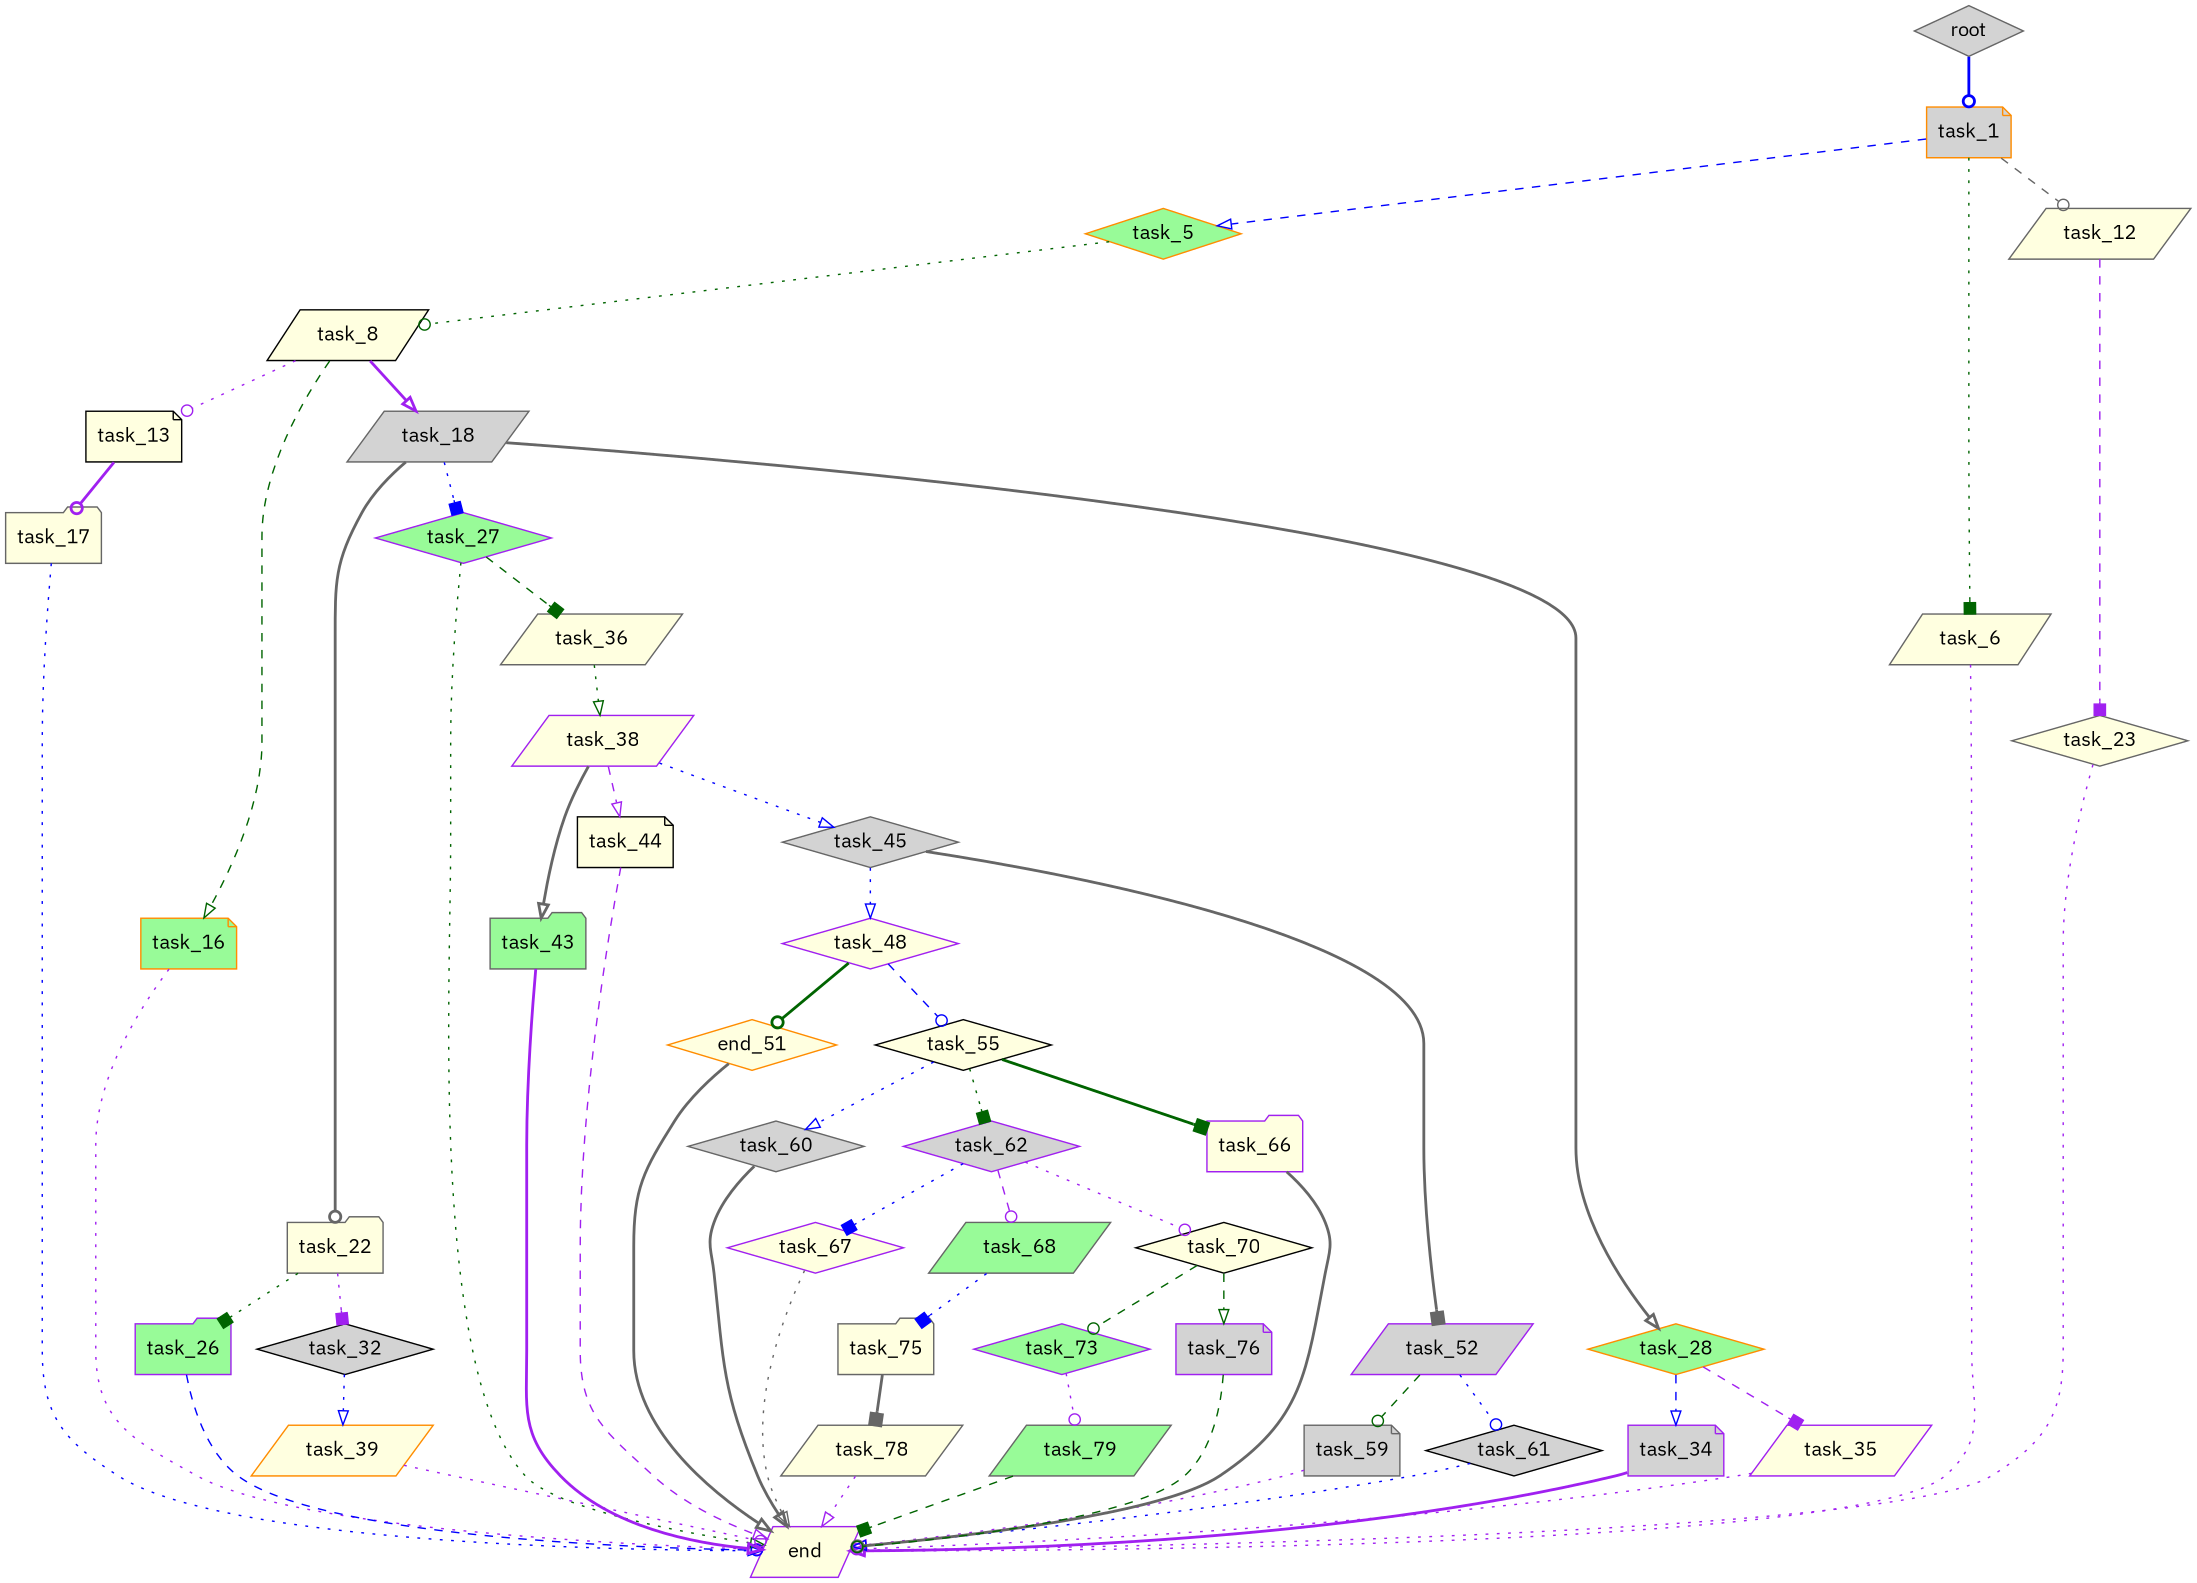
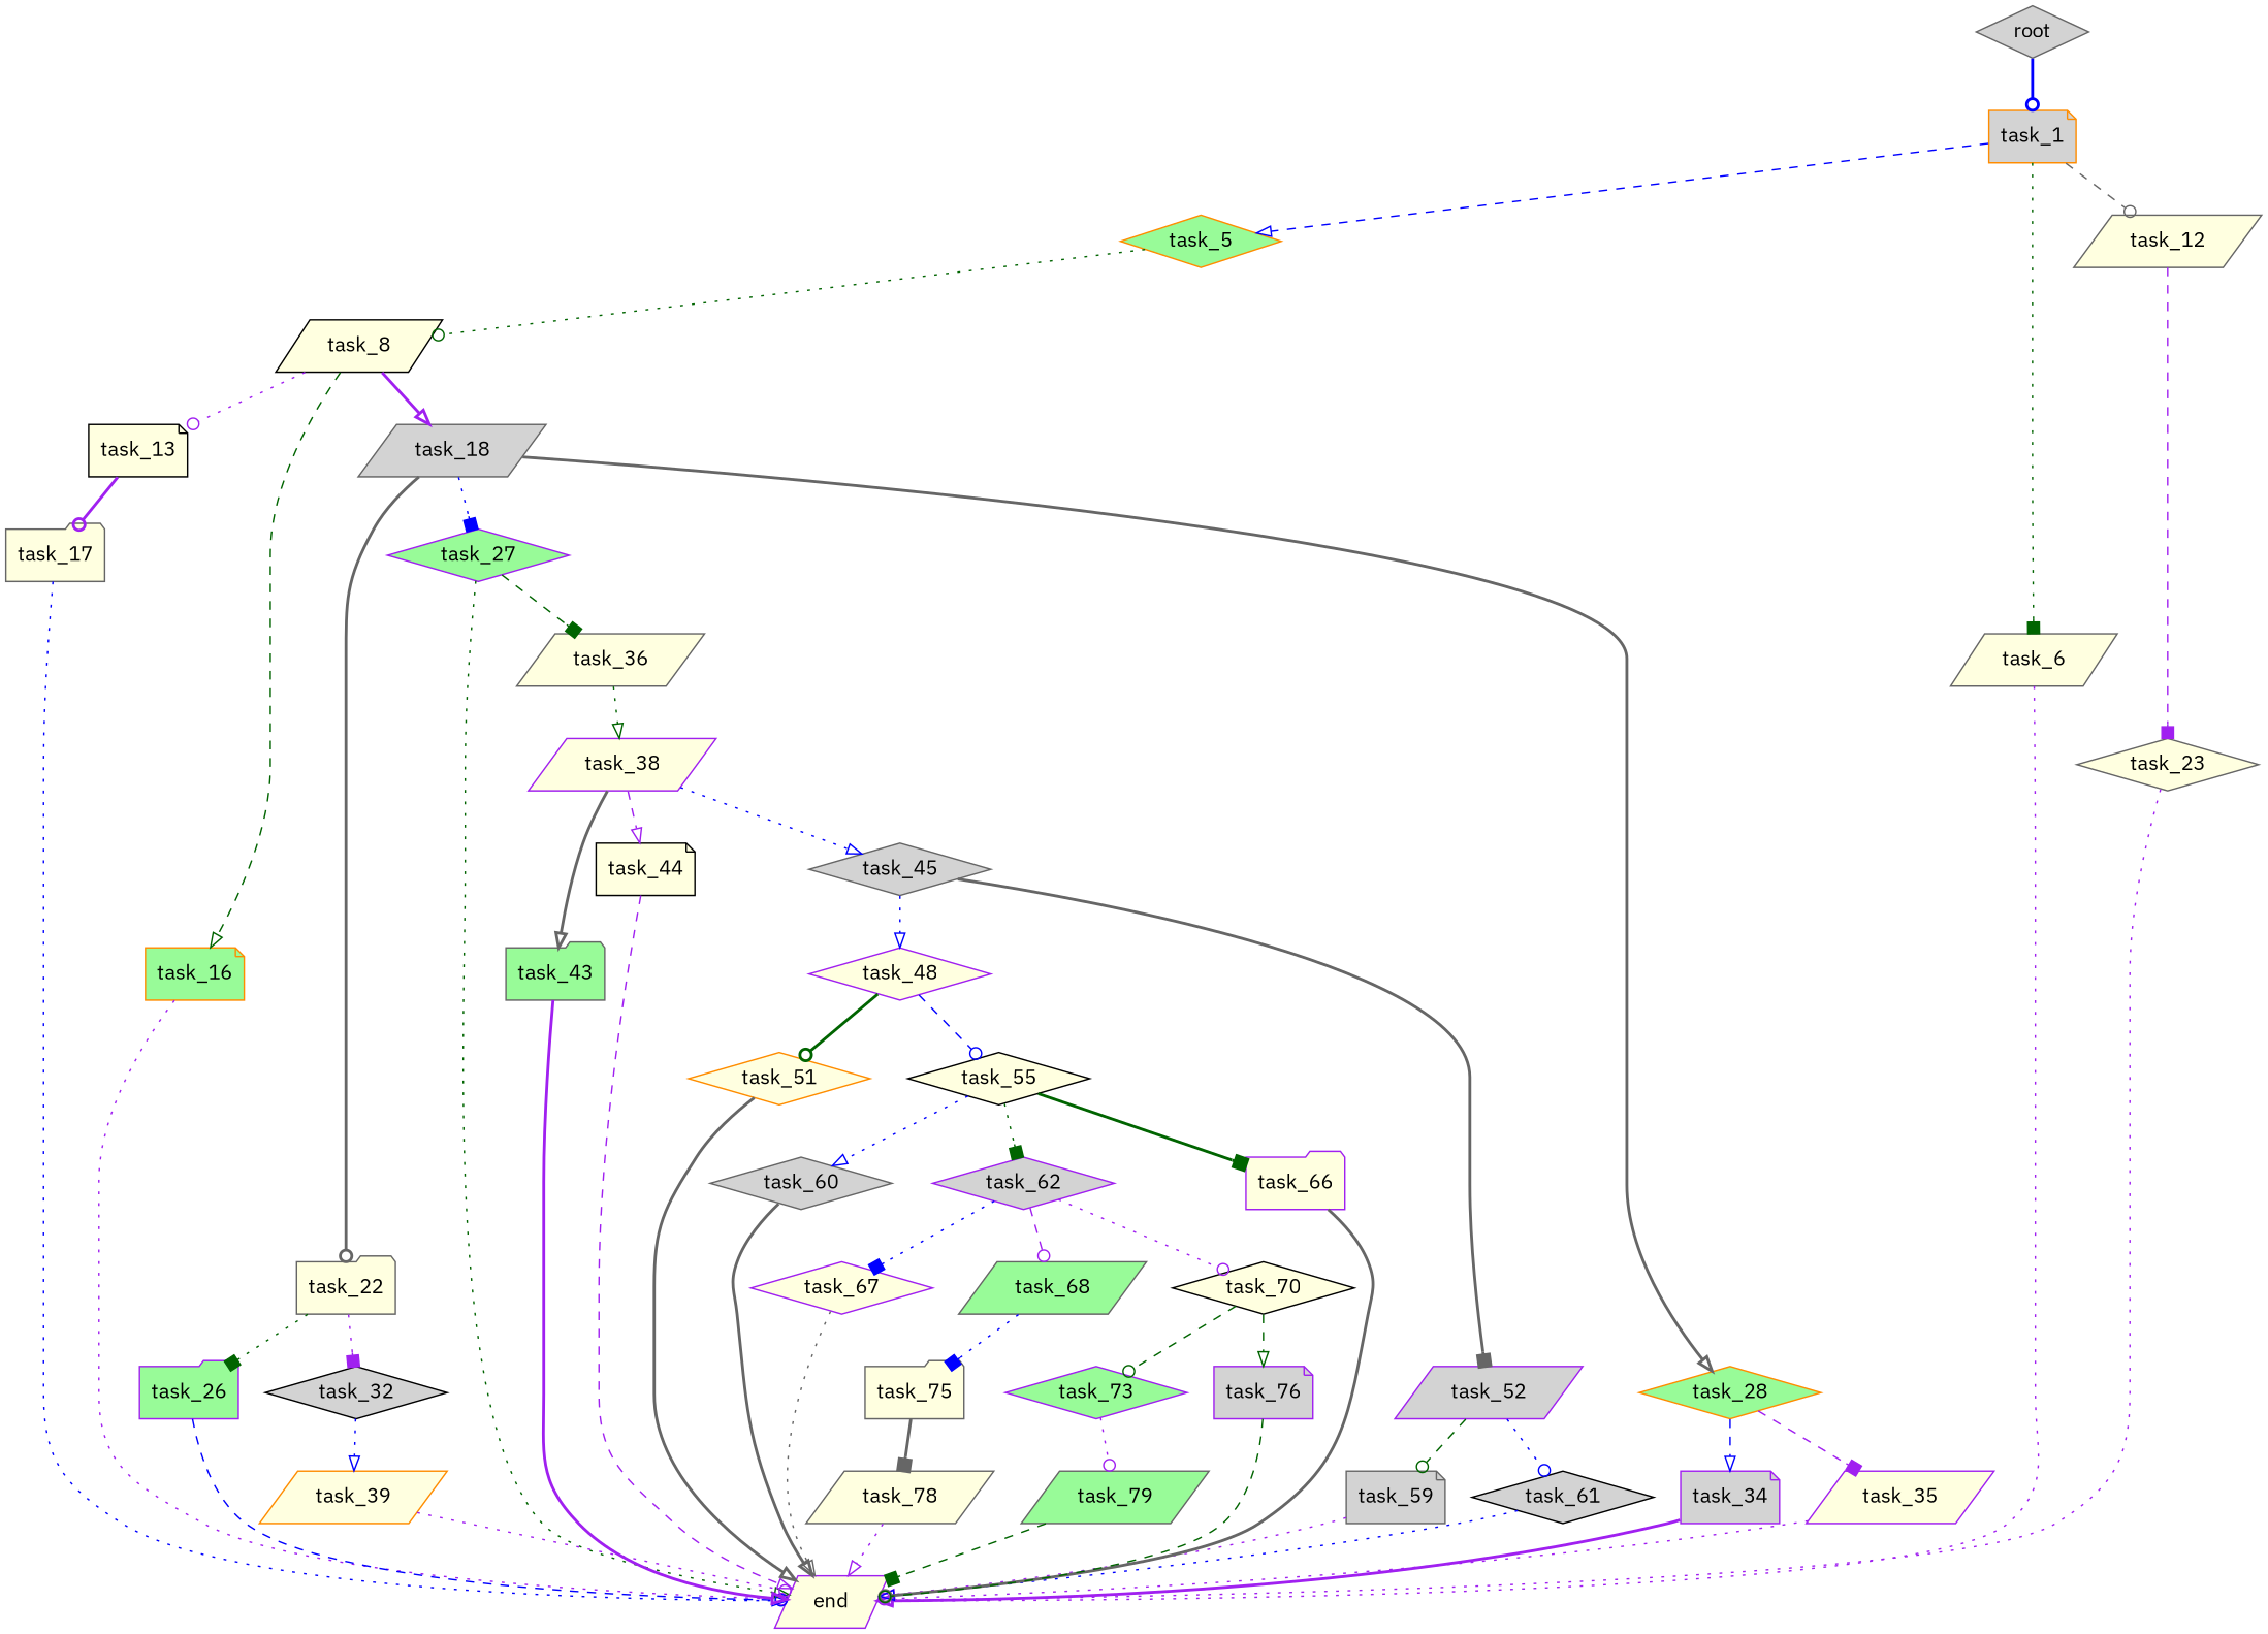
  digraph {
    fontname="IBM Plex Sans"
    node [color=gray40 fillcolor=lightyellow fontname="IBM Plex Sans" shape=diamond style=filled]
    edge [arrowhead=onormal color=purple fontname="IBM Plex Sans" style=dotted]
    root [fillcolor=lightgrey]
    task_1 [color=darkorange fillcolor=lightgrey shape=note]
    task_5 [color=darkorange fillcolor=palegreen]
    task_6 [shape=parallelogram]
    task_12 [shape=parallelogram]
    task_8 [color=black shape=parallelogram]
    end [color=purple shape=parallelogram]
    task_23
    task_13 [color=black shape=note]
    task_16 [color=darkorange fillcolor=palegreen shape=note]
    task_18 [fillcolor=lightgrey shape=parallelogram]
    task_17 [shape=folder]
    task_22 [shape=folder]
    task_27 [color=purple fillcolor=palegreen]
    task_28 [color=darkorange fillcolor=palegreen]
    task_26 [color=purple fillcolor=palegreen shape=folder]
    task_32 [color=black fillcolor=lightgrey]
    task_36 [shape=parallelogram]
    task_34 [color=purple fillcolor=lightgrey shape=note]
    task_35 [color=purple shape=parallelogram]
    task_39 [color=darkorange shape=parallelogram]
    task_38 [color=purple shape=parallelogram]
    task_43 [fillcolor=palegreen shape=folder]
    task_44 [color=black shape=note]
    task_45 [fillcolor=lightgrey]
    task_48 [color=purple]
    task_52 [color=purple fillcolor=lightgrey shape=parallelogram]
-   task_51 [color=darkorange label=end_51]
+   task_51 [color=darkorange]
    task_55 [color=black]
    task_59 [fillcolor=lightgrey shape=note]
    task_61 [color=black fillcolor=lightgrey]
    task_60 [fillcolor=lightgrey]
    task_62 [color=purple fillcolor=lightgrey]
    task_66 [color=purple shape=folder]
    task_67 [color=purple]
    task_68 [fillcolor=palegreen shape=parallelogram]
    task_70 [color=black]
    task_75 [shape=folder]
    task_73 [color=purple fillcolor=palegreen]
    task_76 [color=purple fillcolor=lightgrey shape=note]
    task_78 [shape=parallelogram]
    task_79 [fillcolor=palegreen shape=parallelogram]
    root -> task_1 [arrowhead=odot color=blue style=bold]
    task_1 -> task_5 [color=blue style=dashed]
    task_1 -> task_6 [arrowhead=box color=darkgreen]
    task_1 -> task_12 [arrowhead=odot color=gray40 style=dashed]
    task_5 -> task_8 [arrowhead=odot color=darkgreen]
    task_6 -> end
    task_12 -> task_23 [arrowhead=box style=dashed]
    task_8 -> task_13 [arrowhead=odot]
    task_8 -> task_16 [color=darkgreen style=dashed]
    task_8 -> task_18 [style=bold]
    task_23 -> end
    task_13 -> task_17 [arrowhead=odot style=bold]
    task_16 -> end [arrowhead=odot]
    task_18 -> task_22 [arrowhead=odot color=gray40 style=bold]
    task_18 -> task_27 [arrowhead=box color=blue]
    task_18 -> task_28 [color=gray40 style=bold]
    task_17 -> end [color=blue]
    task_22 -> task_26 [arrowhead=box color=darkgreen]
    task_22 -> task_32 [arrowhead=box]
    task_27 -> end [color=darkgreen]
    task_27 -> task_36 [arrowhead=box color=darkgreen style=dashed]
    task_28 -> task_34 [color=blue style=dashed]
    task_28 -> task_35 [arrowhead=box style=dashed]
    task_26 -> end [arrowhead=odot color=blue style=dashed]
    task_32 -> task_39 [color=blue]
    task_36 -> task_38 [color=darkgreen]
    task_34 -> end [style=bold]
    task_35 -> end [arrowhead=odot]
    task_39 -> end [arrowhead=odot]
    task_38 -> task_43 [color=gray40 style=bold]
    task_38 -> task_44 [style=dashed]
    task_38 -> task_45 [color=blue]
    task_43 -> end [style=bold]
    task_44 -> end [style=dashed]
    task_45 -> task_48 [color=blue]
    task_45 -> task_52 [arrowhead=box color=gray40 style=bold]
    task_48 -> task_51 [arrowhead=odot color=darkgreen style=bold]
    task_48 -> task_55 [arrowhead=odot color=blue style=dashed]
    task_52 -> task_59 [arrowhead=odot color=darkgreen style=dashed]
    task_52 -> task_61 [arrowhead=odot color=blue]
    task_51 -> end [color=gray40 style=bold]
    task_55 -> task_60 [color=blue]
    task_55 -> task_62 [arrowhead=box color=darkgreen]
    task_55 -> task_66 [arrowhead=box color=darkgreen style=bold]
    task_59 -> end
    task_61 -> end [color=blue]
    task_60 -> end [color=gray40 style=bold]
    task_62 -> task_67 [arrowhead=box color=blue]
    task_62 -> task_68 [arrowhead=odot style=dashed]
    task_62 -> task_70 [arrowhead=odot]
    task_66 -> end [arrowhead=odot color=gray40 style=bold]
    task_67 -> end [color=gray40]
    task_68 -> task_75 [arrowhead=box color=blue]
    task_70 -> task_73 [arrowhead=odot color=darkgreen style=dashed]
    task_70 -> task_76 [color=darkgreen style=dashed]
    task_75 -> task_78 [arrowhead=box color=gray40 style=bold]
    task_73 -> task_79 [arrowhead=odot]
    task_76 -> end [arrowhead=odot color=darkgreen style=dashed]
    task_78 -> end
    task_79 -> end [arrowhead=box color=darkgreen style=dashed]
  }
